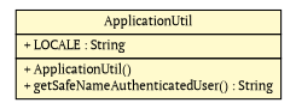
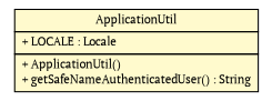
  digraph {
    nodesep=0.25
    ranksep=0.5
    fontname="PT Serif"
-   n1 [fontcolor=black fontname="PT Serif" fontsize=10.0 label=<<table title="br.gov.to.sefaz.util.application.ApplicationUtil" border="0" cellborder="1" cellspacing="0" cellpadding="2" port="p" bgcolor="lemonChiffon" href="./ApplicationUtil.html"> 		<tr><td><table border="0" cellspacing="0" cellpadding="1"> <tr><td align="center" balign="center"> ApplicationUtil </td></tr> 		</table></td></tr> 		<tr><td><table border="0" cellspacing="0" cellpadding="1"> <tr><td align="left" balign="left"> + LOCALE : String </td></tr> 		</table></td></tr> 		<tr><td><table border="0" cellspacing="0" cellpadding="1"> <tr><td align="left" balign="left"> + ApplicationUtil() </td></tr> <tr><td align="left" balign="left"> + getSafeNameAuthenticatedUser() : String </td></tr> 		</table></td></tr> 		</table>> shape=plaintext]
+   n1 [fontcolor=black fontname="PT Serif" fontsize=10.0 label=<<table title="br.gov.to.sefaz.util.application.ApplicationUtil" border="0" cellborder="1" cellspacing="0" cellpadding="2" port="p" bgcolor="lemonChiffon" href="./ApplicationUtil.html"> 		<tr><td><table border="0" cellspacing="0" cellpadding="1"> <tr><td align="center" balign="center"> ApplicationUtil </td></tr> 		</table></td></tr> 		<tr><td><table border="0" cellspacing="0" cellpadding="1"> <tr><td align="left" balign="left"> + LOCALE : Locale </td></tr> 		</table></td></tr> 		<tr><td><table border="0" cellspacing="0" cellpadding="1"> <tr><td align="left" balign="left"> + ApplicationUtil() </td></tr> <tr><td align="left" balign="left"> + getSafeNameAuthenticatedUser() : String </td></tr> 		</table></td></tr> 		</table>> shape=plaintext]
  }
